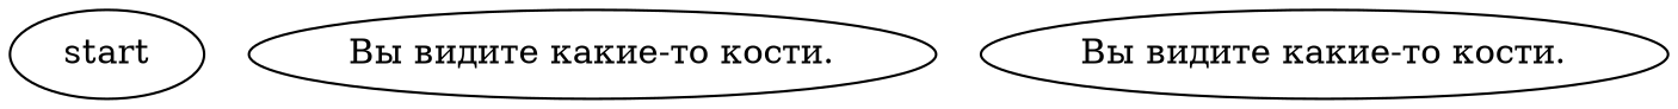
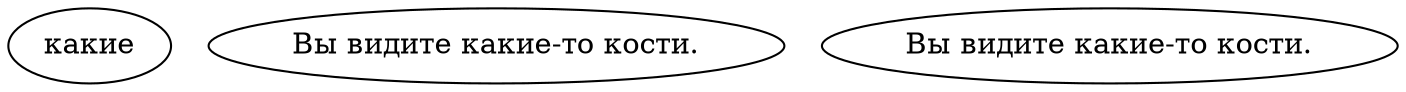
  digraph {
    node [color="#000000" fillcolor="#FFFFFF" style=filled]
-   start
+   start [label="какие"]
    n2 [label="Вы видите какие-то кости."]
    n3 [label="Вы видите какие-то кости."]
  }
